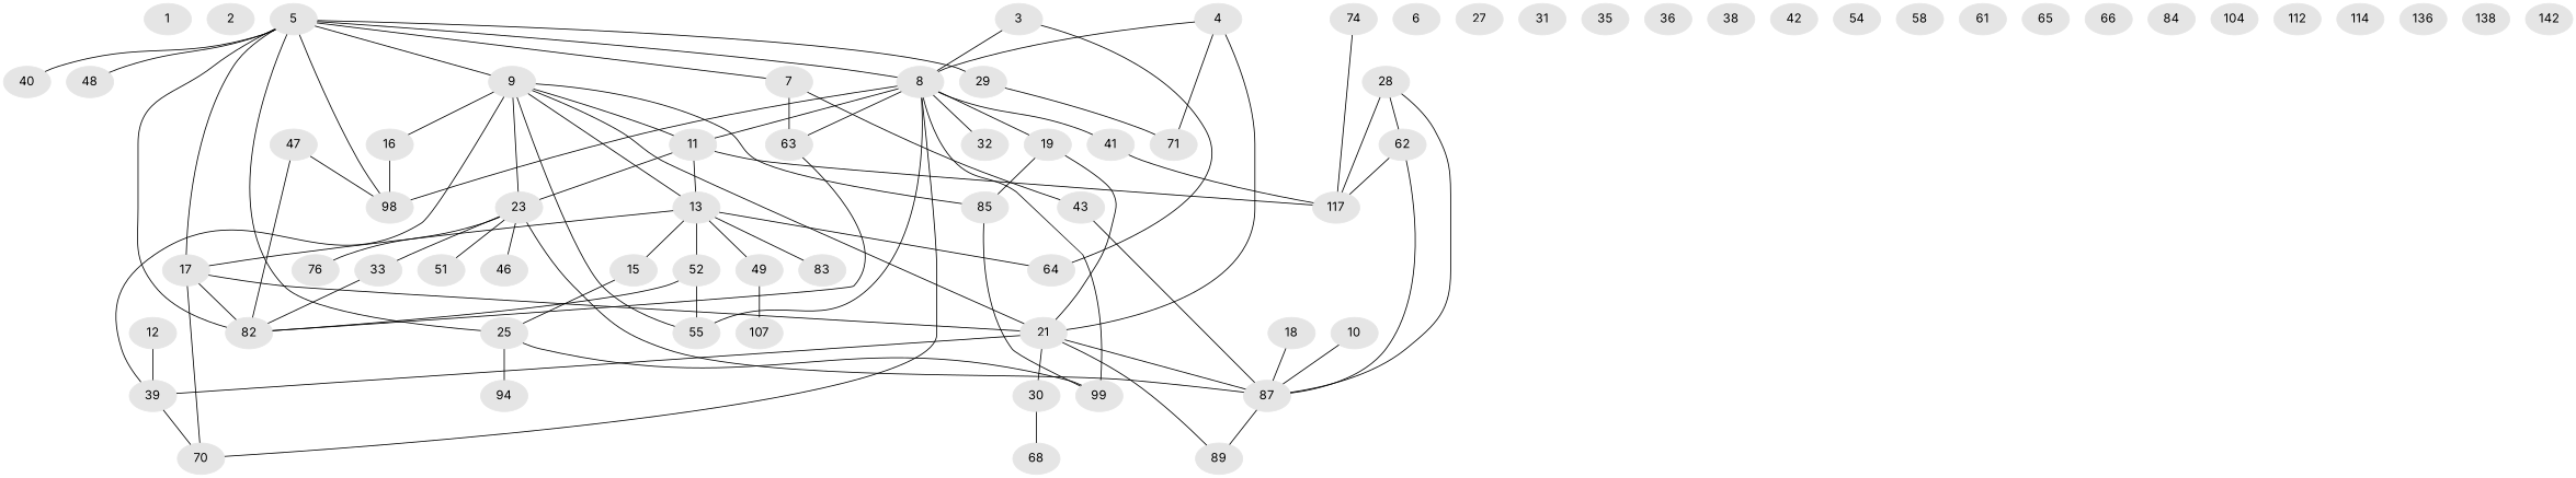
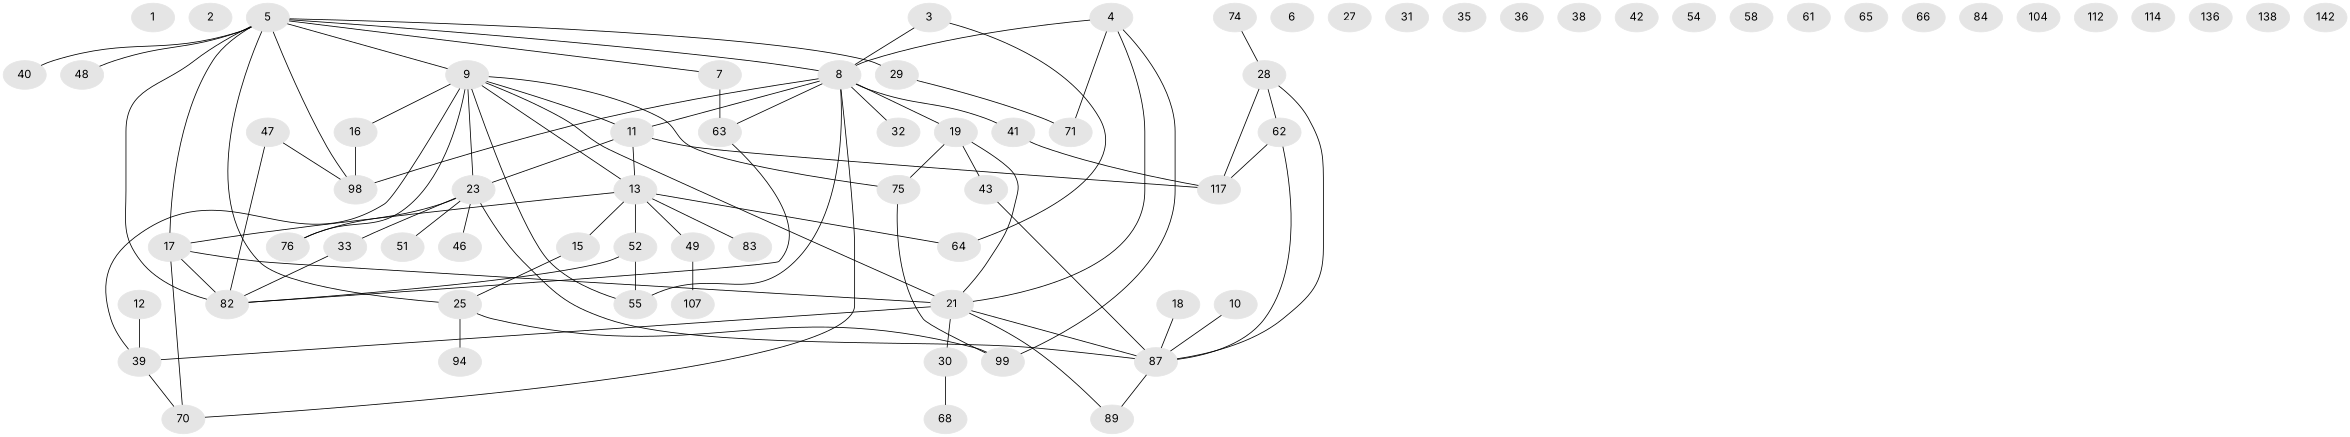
  graph {
    fontname=Inter
    node [color=gray90 fontname=Inter style=filled]
    edge [fontname=Inter]
    1 [super="+109"]
    2
    8 [super="+121+20+14"]
    98
    63 [super="+72"]
    11 [super="+97"]
    19 [super="+122+57"]
    32
    41 [super="+102"]
    55 [super="+91"]
    70 [super="+143"]
    99
    3
    64
    4 [super="+88"]
    21 [super="+22+90"]
    71
    39 [super="+95"]
    87 [super="+124"]
    30 [super="+132"]
    89
    5 [super="+113+44+53"]
    7 [super="+125+93"]
    9 [super="+120+118+34"]
    17 [super="+80+26+56"]
    25 [super="+133+69"]
    29
    40
    48
    82 [super="+100"]
    43 [super="+79"]
    13 [super="+78+50"]
    16 [super="+45"]
    23 [super="+24+59"]
    76
-   85 [super="+119"]
+   85 [super="+119" label=75]
    94 [super="+106"]
    6
    117 [super="+141+123"]
    15
    49
    52 [super="+126"]
    83
    33 [super="+37"]
    46 [super="+135"]
    51
    10
    12 [super="+105"]
    107
    18
    68
    27
    28 [super="+81"]
    62 [super="+77"]
    31
    35
    36
    38
    42
    47 [super="+103"]
    54
    58
    61
    65
    66
    74
    84
    104
    112
    114
    136
    138
    142
    8 -- 98
    8 -- 63
    8 -- 11
    8 -- 19 [weight=2]
    8 -- 32
    8 -- 41
    8 -- 55
    8 -- 70
-   8 -- 99
+   4 -- 99
    63 -- 82
    11 -- 13
    11 -- 23
    11 -- 117
    19 -- 21
    19 -- 85
    41 -- 117
    3 -- 8
    3 -- 64
    4 -- 8
    4 -- 21
    4 -- 71
    21 -- 39
    21 -- 87
    21 -- 30
    21 -- 89
    39 -- 70
    87 -- 89
    30 -- 68
    5 -- 8
    5 -- 98
    5 -- 7
    5 -- 9
    5 -- 17
    5 -- 25
    5 -- 29 [weight=2]
    5 -- 40
    5 -- 48
    5 -- 82 [weight=2]
    7 -- 63
-   7 -- 43
+   19 -- 43
    9 -- 11
    9 -- 55
    9 -- 21
    9 -- 39
    9 -- 13
    9 -- 16 [weight=2]
    9 -- 23
+   9 -- 76
    9 -- 85
    17 -- 70
    17 -- 21
    17 -- 82
    25 -- 99
    25 -- 94
    29 -- 71
    43 -- 87
    13 -- 64
    13 -- 17
    13 -- 15
    13 -- 49
    13 -- 52 [weight=2]
    13 -- 83
    16 -- 98 [weight=2]
    23 -- 87
    23 -- 76
    23 -- 33
    23 -- 46
    23 -- 51
    85 -- 99
    15 -- 25
    49 -- 107
    52 -- 55
    52 -- 82
    33 -- 82
    10 -- 87
    12 -- 39
    18 -- 87
    28 -- 87
    28 -- 117
    28 -- 62
    62 -- 87
    62 -- 117
    47 -- 98
    47 -- 82
-   74 -- 117
+   74 -- 28
  }
